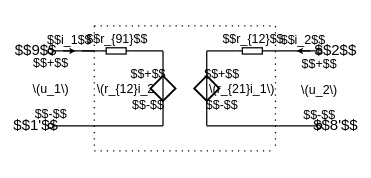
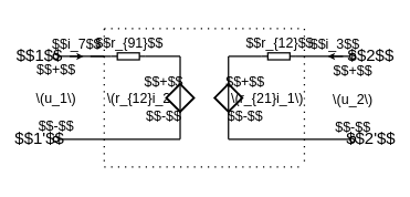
  <mxCell id="0" />
  <mxCell id="1" parent="0" />
  <mxCell id="2" value="$$1'$$" style="text;html=1;align=center;verticalAlign=middle;resizable=1;points=[];autosize=1;strokeColor=none;fillColor=none;movable=1;rotatable=1;deletable=1;editable=1;connectable=0;" vertex="1" parent="1"><mxGeometry x="20" y="90" width="15" height="20" as="geometry" /></mxCell>
- <mxCell id="3" value="$$9$$" style="text;html=1;align=center;verticalAlign=middle;resizable=1;points=[];autosize=1;strokeColor=none;fillColor=none;movable=1;rotatable=1;deletable=1;editable=1;connectable=0;" vertex="1" parent="1"><mxGeometry x="20" y="30" width="15" height="20" as="geometry" /></mxCell>
+ <mxCell id="3" value="$$1$$" style="text;html=1;align=center;verticalAlign=middle;resizable=1;points=[];autosize=1;strokeColor=none;fillColor=none;movable=1;rotatable=1;deletable=1;editable=1;connectable=0;" vertex="1" parent="1"><mxGeometry x="20" y="30" width="15" height="20" as="geometry" /></mxCell>
  <mxCell id="4" value="\(u_2\)" style="text;html=1;resizable=1;autosize=1;align=center;verticalAlign=middle;points=[];fillColor=none;strokeColor=none;rounded=0;comic=0;movable=1;rotatable=1;deletable=1;editable=1;connectable=0;fontSize=10;" parent="1" vertex="1"><mxGeometry x="245" y="61" width="20" height="20" as="geometry" /></mxCell>
  <mxCell id="5" value="$$-$$" style="text;resizable=1;autosize=1;align=center;verticalAlign=middle;points=[];fillColor=none;strokeColor=none;rounded=0;html=1;imageAspect=1;noLabel=0;recursiveResize=1;expand=1;editable=1;movable=1;rotatable=1;deletable=1;connectable=0;comic=0;fontSize=10;" parent="1" vertex="1"><mxGeometry x="110" y="75" width="15" height="15" as="geometry" /></mxCell>
  <mxCell id="6" value="$$+$$" style="text;html=1;resizable=1;autosize=1;align=center;verticalAlign=middle;points=[];fillColor=none;strokeColor=none;rounded=0;movable=1;rotatable=1;deletable=1;editable=1;connectable=0;fontSize=10;" parent="1" vertex="1"><mxGeometry x="110" y="50" width="15" height="15" as="geometry" /></mxCell>
  <mxCell id="7" value="$$r_{91}$$" style="text;html=1;resizable=1;autosize=1;align=center;verticalAlign=middle;points=[];fillColor=none;strokeColor=none;rounded=0;fontSize=10;movable=1;rotatable=1;deletable=1;editable=1;connectable=0;" parent="1" vertex="1"><mxGeometry x="80" y="20" width="25" height="20" as="geometry" /></mxCell>
  <mxCell id="8" value="" style="endArrow=none;html=1;rounded=0;fontSize=10;startSize=4;endSize=4;entryX=1;entryY=0.5;entryDx=0;entryDy=0;entryPerimeter=0;" parent="1" target="9" edge="1"><mxGeometry width="50" height="50" relative="1" as="geometry"><mxPoint x="65" y="40" as="sourcePoint" /><mxPoint x="234.5" y="-49.5" as="targetPoint" /></mxGeometry></mxCell>
  <mxCell id="9" value="" style="pointerEvents=1;verticalLabelPosition=bottom;shadow=0;dashed=0;align=center;html=1;verticalAlign=top;shape=mxgraph.electrical.resistors.resistor_1;fontSize=10;direction=west;" parent="1" vertex="1"><mxGeometry x="80" y="37.5" width="25" height="5" as="geometry" /></mxCell>
  <mxCell id="10" value="" style="endArrow=none;html=1;rounded=0;fontSize=10;startSize=4;endSize=4;exitX=0;exitY=0.5;exitDx=0;exitDy=0;exitPerimeter=0;" parent="1" source="9" edge="1"><mxGeometry width="50" height="50" relative="1" as="geometry"><mxPoint x="192" y="-64.5" as="sourcePoint" /><mxPoint x="130" y="40" as="targetPoint" /></mxGeometry></mxCell>
  <mxCell id="11" value="" style="endArrow=oval;html=1;rounded=0;fontSize=10;startSize=4;endSize=4;endFill=0;" parent="1" edge="1"><mxGeometry width="50" height="50" relative="1" as="geometry"><mxPoint x="75" y="40" as="sourcePoint" /><mxPoint x="40" y="40" as="targetPoint" /></mxGeometry></mxCell>
  <mxCell id="12" value="" style="endArrow=classic;html=1;rounded=0;fontSize=10;endSize=2;" parent="1" edge="1"><mxGeometry width="50" height="50" relative="1" as="geometry"><mxPoint x="50" y="40" as="sourcePoint" /><mxPoint x="60" y="40" as="targetPoint" /></mxGeometry></mxCell>
- <mxCell id="13" value="$$i_1$$" style="text;html=1;resizable=1;autosize=1;align=center;verticalAlign=middle;points=[];fillColor=none;strokeColor=none;rounded=0;fontSize=10;movable=1;rotatable=1;deletable=1;editable=1;connectable=0;" parent="1" vertex="1"><mxGeometry x="45" y="21" width="20" height="20" as="geometry" /></mxCell>
+ <mxCell id="13" value="$$i_7$$" style="text;html=1;resizable=1;autosize=1;align=center;verticalAlign=middle;points=[];fillColor=none;strokeColor=none;rounded=0;fontSize=10;movable=1;rotatable=1;deletable=1;editable=1;connectable=0;" parent="1" vertex="1"><mxGeometry x="45" y="21" width="20" height="20" as="geometry" /></mxCell>
  <mxCell id="14" value="" style="endArrow=oval;html=1;rounded=0;fontSize=10;startSize=4;endSize=4;endFill=0;" parent="1" edge="1"><mxGeometry width="50" height="50" relative="1" as="geometry"><mxPoint x="130" y="100" as="sourcePoint" /><mxPoint x="40" y="100" as="targetPoint" /></mxGeometry></mxCell>
  <mxCell id="15" value="\(r_{12}i_2\)" style="text;html=1;resizable=1;autosize=1;align=center;verticalAlign=middle;points=[];fillColor=none;strokeColor=none;rounded=0;comic=0;movable=1;rotatable=1;deletable=1;editable=1;connectable=0;fontSize=10;" parent="1" vertex="1"><mxGeometry x="86.5" y="60" width="32" height="20" as="geometry" /></mxCell>
  <mxCell id="16" value="$$+$$" style="text;html=1;resizable=1;autosize=1;align=center;verticalAlign=middle;points=[];fillColor=none;strokeColor=none;rounded=0;movable=1;rotatable=1;deletable=1;editable=1;connectable=0;fontSize=10;" parent="1" vertex="1"><mxGeometry x="32" y="43" width="15" height="12" as="geometry" /></mxCell>
  <mxCell id="17" value="$$-$$" style="text;resizable=1;autosize=1;align=center;verticalAlign=middle;points=[];fillColor=none;strokeColor=none;rounded=0;html=1;imageAspect=1;noLabel=0;recursiveResize=1;expand=1;editable=1;movable=1;rotatable=1;deletable=1;connectable=0;comic=0;fontSize=10;" parent="1" vertex="1"><mxGeometry x="32" y="85" width="15" height="9" as="geometry" /></mxCell>
  <mxCell id="18" value="\(u_1\)" style="text;html=1;resizable=1;autosize=1;align=center;verticalAlign=middle;points=[];fillColor=none;strokeColor=none;rounded=0;comic=0;movable=1;rotatable=1;deletable=1;editable=1;connectable=0;fontSize=10;" parent="1" vertex="1"><mxGeometry x="30" y="60" width="20" height="20" as="geometry" /></mxCell>
  <mxCell id="19" value="" style="endArrow=oval;html=1;rounded=0;fontSize=10;startSize=4;endSize=4;endFill=0;exitX=1;exitY=0.5;exitDx=0;exitDy=0;exitPerimeter=0;" parent="1" edge="1" source="26"><mxGeometry width="50" height="50" relative="1" as="geometry"><mxPoint x="215" y="40" as="sourcePoint" /><mxPoint x="255" y="40" as="targetPoint" /></mxGeometry></mxCell>
  <mxCell id="20" value="" style="endArrow=classic;html=1;rounded=0;fontSize=10;endSize=2;" parent="1" edge="1"><mxGeometry width="50" height="50" relative="1" as="geometry"><mxPoint x="248" y="40" as="sourcePoint" /><mxPoint x="237" y="40" as="targetPoint" /></mxGeometry></mxCell>
- <mxCell id="21" value="$$i_2$$" style="text;html=1;resizable=1;autosize=1;align=center;verticalAlign=middle;points=[];fillColor=none;strokeColor=none;rounded=0;fontSize=10;movable=1;rotatable=1;deletable=1;editable=1;connectable=0;" parent="1" vertex="1"><mxGeometry x="232" y="21" width="20" height="20" as="geometry" /></mxCell>
+ <mxCell id="21" value="$$i_3$$" style="text;html=1;resizable=1;autosize=1;align=center;verticalAlign=middle;points=[];fillColor=none;strokeColor=none;rounded=0;fontSize=10;movable=1;rotatable=1;deletable=1;editable=1;connectable=0;" parent="1" vertex="1"><mxGeometry x="232" y="21" width="20" height="20" as="geometry" /></mxCell>
  <mxCell id="22" value="" style="endArrow=oval;html=1;rounded=0;fontSize=10;startSize=4;endSize=4;endFill=0;" parent="1" edge="1"><mxGeometry width="50" height="50" relative="1" as="geometry"><mxPoint x="165" y="100" as="sourcePoint" /><mxPoint x="255" y="100" as="targetPoint" /></mxGeometry></mxCell>
  <mxCell id="23" value="$$+$$" style="text;html=1;resizable=1;autosize=1;align=center;verticalAlign=middle;points=[];fillColor=none;strokeColor=none;rounded=0;movable=1;rotatable=1;deletable=1;editable=1;connectable=0;fontSize=10;" parent="1" vertex="1"><mxGeometry x="247" y="44" width="15" height="12" as="geometry" /></mxCell>
  <mxCell id="24" value="$$-$$" style="text;resizable=1;autosize=1;align=center;verticalAlign=middle;points=[];fillColor=none;strokeColor=none;rounded=0;html=1;imageAspect=1;noLabel=0;recursiveResize=1;expand=1;editable=1;movable=1;rotatable=1;deletable=1;connectable=0;comic=0;fontSize=10;" parent="1" vertex="1"><mxGeometry x="247" y="86" width="15" height="9" as="geometry" /></mxCell>
  <mxCell id="25" value="$$r_{12}$$" style="text;html=1;resizable=1;autosize=1;align=center;verticalAlign=middle;points=[];fillColor=none;strokeColor=none;rounded=0;fontSize=10;movable=1;rotatable=1;deletable=1;editable=1;connectable=0;" parent="1" vertex="1"><mxGeometry x="191.5" y="20" width="20" height="20" as="geometry" /></mxCell>
  <mxCell id="26" value="" style="pointerEvents=1;verticalLabelPosition=bottom;shadow=0;dashed=0;align=center;html=1;verticalAlign=top;shape=mxgraph.electrical.resistors.resistor_1;fontSize=10;direction=east;" parent="1" vertex="1"><mxGeometry x="189" y="37.5" width="25" height="5" as="geometry" /></mxCell>
  <mxCell id="27" value="" style="pointerEvents=1;verticalLabelPosition=bottom;shadow=0;dashed=0;align=center;html=1;verticalAlign=top;shape=mxgraph.electrical.signal_sources.source;aspect=fixed;points=[[0.5,0,0],[1,0.5,0],[0.5,1,0],[0,0.5,0]];elSignalType=none;elSourceType=dependent;strokeWidth=1.5;direction=south;" vertex="1" parent="1"><mxGeometry x="120" y="60" width="20" height="20" as="geometry" /></mxCell>
  <mxCell id="28" value="" style="endArrow=none;html=1;rounded=0;fontSize=12;startSize=4;endSize=1;strokeWidth=1;jumpStyle=none;jumpSize=6;entryX=0;entryY=0.5;entryDx=0;entryDy=0;entryPerimeter=0;exitX=1;exitY=0.5;exitDx=0;exitDy=0;exitPerimeter=0;" edge="1" parent="1" source="27" target="27"><mxGeometry width="50" height="50" relative="1" as="geometry"><mxPoint x="100" y="74.58" as="sourcePoint" /><mxPoint x="160" y="4.58" as="targetPoint" /></mxGeometry></mxCell>
  <mxCell id="29" value="" style="endArrow=none;html=1;rounded=0;exitX=0;exitY=0.5;exitDx=0;exitDy=0;exitPerimeter=0;" edge="1" parent="1" source="27"><mxGeometry width="50" height="50" relative="1" as="geometry"><mxPoint x="140" y="89.58" as="sourcePoint" /><mxPoint x="130" y="40" as="targetPoint" /></mxGeometry></mxCell>
  <mxCell id="30" value="" style="endArrow=none;html=1;rounded=0;entryX=1;entryY=0.5;entryDx=0;entryDy=0;entryPerimeter=0;" edge="1" parent="1" target="27"><mxGeometry width="50" height="50" relative="1" as="geometry"><mxPoint x="130" y="100" as="sourcePoint" /><mxPoint x="225" y="100" as="targetPoint" /></mxGeometry></mxCell>
  <mxCell id="31" value="" style="pointerEvents=1;verticalLabelPosition=bottom;shadow=0;dashed=0;align=center;html=1;verticalAlign=top;shape=mxgraph.electrical.signal_sources.source;aspect=fixed;points=[[0.5,0,0],[1,0.5,0],[0.5,1,0],[0,0.5,0]];elSignalType=none;elSourceType=dependent;strokeWidth=1.5;direction=south;" vertex="1" parent="1"><mxGeometry x="155" y="60" width="20" height="20" as="geometry" /></mxCell>
  <mxCell id="32" value="" style="endArrow=none;html=1;rounded=0;fontSize=12;startSize=4;endSize=1;strokeWidth=1;jumpStyle=none;jumpSize=6;entryX=0;entryY=0.5;entryDx=0;entryDy=0;entryPerimeter=0;exitX=1;exitY=0.5;exitDx=0;exitDy=0;exitPerimeter=0;" edge="1" parent="1" source="31" target="31"><mxGeometry width="50" height="50" relative="1" as="geometry"><mxPoint x="135" y="74.58" as="sourcePoint" /><mxPoint x="195" y="4.58" as="targetPoint" /></mxGeometry></mxCell>
  <mxCell id="33" value="" style="endArrow=none;html=1;rounded=0;exitX=0;exitY=0.5;exitDx=0;exitDy=0;exitPerimeter=0;" edge="1" parent="1" source="31"><mxGeometry width="50" height="50" relative="1" as="geometry"><mxPoint x="175" y="89.58" as="sourcePoint" /><mxPoint x="165" y="40" as="targetPoint" /></mxGeometry></mxCell>
  <mxCell id="34" value="" style="endArrow=none;html=1;rounded=0;entryX=1;entryY=0.5;entryDx=0;entryDy=0;entryPerimeter=0;" edge="1" parent="1" target="31"><mxGeometry width="50" height="50" relative="1" as="geometry"><mxPoint x="165" y="100" as="sourcePoint" /><mxPoint x="260" y="100" as="targetPoint" /></mxGeometry></mxCell>
  <mxCell id="35" value="$$-$$" style="text;resizable=1;autosize=1;align=center;verticalAlign=middle;points=[];fillColor=none;strokeColor=none;rounded=0;html=1;imageAspect=1;noLabel=0;recursiveResize=1;expand=1;editable=1;movable=1;rotatable=1;deletable=1;connectable=0;comic=0;fontSize=10;" vertex="1" parent="1"><mxGeometry x="169" y="75" width="15" height="15" as="geometry" /></mxCell>
  <mxCell id="36" value="$$+$$" style="text;html=1;resizable=1;autosize=1;align=center;verticalAlign=middle;points=[];fillColor=none;strokeColor=none;rounded=0;movable=1;rotatable=1;deletable=1;editable=1;connectable=0;fontSize=10;" vertex="1" parent="1"><mxGeometry x="169" y="50" width="15" height="15" as="geometry" /></mxCell>
  <mxCell id="37" value="\(r_{21}i_1\)" style="text;html=1;resizable=1;autosize=1;align=center;verticalAlign=middle;points=[];fillColor=none;strokeColor=none;rounded=0;comic=0;movable=1;rotatable=1;deletable=1;editable=1;connectable=0;fontSize=10;" vertex="1" parent="1"><mxGeometry x="180" y="60" width="25" height="20" as="geometry" /></mxCell>
  <mxCell id="38" value="" style="endArrow=none;html=1;rounded=0;exitX=0;exitY=0.5;exitDx=0;exitDy=0;exitPerimeter=0;" edge="1" parent="1" source="26"><mxGeometry width="50" height="50" relative="1" as="geometry"><mxPoint x="190" y="15" as="sourcePoint" /><mxPoint x="165" y="40" as="targetPoint" /></mxGeometry></mxCell>
  <mxCell id="39" value="$$2$$" style="text;html=1;align=center;verticalAlign=middle;resizable=1;points=[];autosize=1;strokeColor=none;fillColor=none;movable=1;rotatable=1;deletable=1;editable=1;connectable=1;" vertex="1" parent="1"><mxGeometry x="260" y="30" width="15" height="20" as="geometry" /></mxCell>
- <mxCell id="40" value="$$8'$$" style="text;html=1;align=center;verticalAlign=middle;resizable=1;points=[];autosize=1;strokeColor=none;fillColor=none;movable=1;rotatable=1;deletable=1;editable=1;connectable=1;" vertex="1" parent="1"><mxGeometry x="260" y="90" width="15" height="20" as="geometry" /></mxCell>
+ <mxCell id="40" value="$$2'$$" style="text;html=1;align=center;verticalAlign=middle;resizable=1;points=[];autosize=1;strokeColor=none;fillColor=none;movable=1;rotatable=1;deletable=1;editable=1;connectable=1;" vertex="1" parent="1"><mxGeometry x="260" y="90" width="15" height="20" as="geometry" /></mxCell>
  <mxCell id="41" value="" style="endArrow=none;html=1;rounded=0;dashed=1;dashPattern=1 4;" edge="1" parent="1"><mxGeometry width="50" height="50" relative="1" as="geometry"><mxPoint x="75" y="20" as="sourcePoint" /><mxPoint x="220" y="20" as="targetPoint" /></mxGeometry></mxCell>
  <mxCell id="42" value="" style="endArrow=none;html=1;rounded=0;dashed=1;dashPattern=1 4;" edge="1" parent="1"><mxGeometry width="50" height="50" relative="1" as="geometry"><mxPoint x="75" y="120" as="sourcePoint" /><mxPoint x="220" y="120" as="targetPoint" /></mxGeometry></mxCell>
  <mxCell id="43" value="" style="endArrow=none;html=1;rounded=0;dashed=1;dashPattern=1 4;" edge="1" parent="1"><mxGeometry width="50" height="50" relative="1" as="geometry"><mxPoint x="75" y="20" as="sourcePoint" /><mxPoint x="75" y="120" as="targetPoint" /></mxGeometry></mxCell>
  <mxCell id="44" value="" style="endArrow=none;html=1;rounded=0;dashed=1;dashPattern=1 4;" edge="1" parent="1"><mxGeometry width="50" height="50" relative="1" as="geometry"><mxPoint x="220" y="20" as="sourcePoint" /><mxPoint x="220" y="120" as="targetPoint" /></mxGeometry></mxCell>
